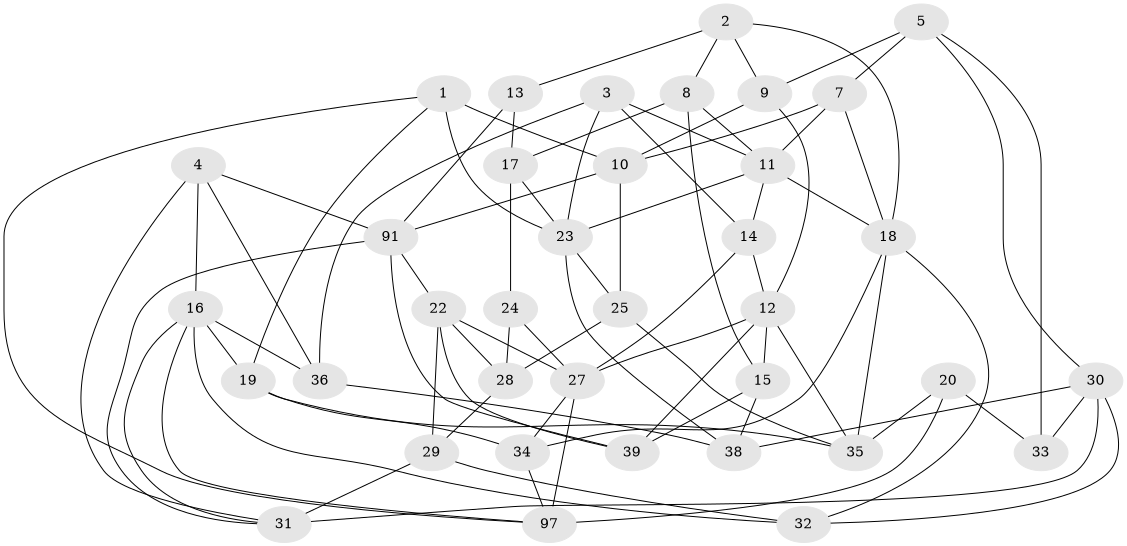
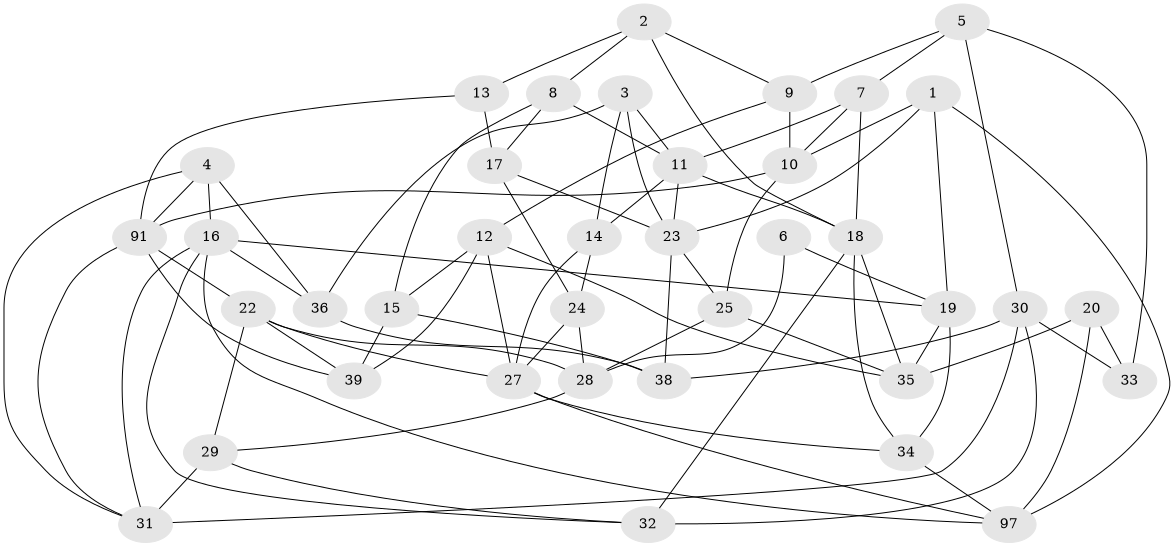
  graph {
    node [color=gray90 style=filled]
    edge [weight=1.0]
    1
    10
    23
    n4 [label=97]
    19
    n6 [label=91]
    25
    38
    2
    8
    9
    13
    18
    11
    15
    17
    12
    35
    32
    34
    3
    14
    36
    27
    24
    4
    16
    31
    39
    22
    5
    7
    30
    33
+   6
    28
    29
    20
    1 -- 10 [weight=2.0]
    1 -- 23
    1 -- n4
    1 -- 19
    10 -- n6
    10 -- 25
    23 -- 25
    23 -- 38
    19 -- 35
    19 -- 34
    n6 -- 31
    n6 -- 39
    n6 -- 22
    25 -- 35
    25 -- 28
    2 -- 8
    2 -- 9
    2 -- 13
    2 -- 18
    8 -- 11
    8 -- 15
    8 -- 17
    9 -- 10
    9 -- 12
    13 -- n6
    13 -- 17
    18 -- 35
    18 -- 32
    18 -- 34
    11 -- 23
    11 -- 18
    11 -- 14
    15 -- 38
    15 -- 39
    17 -- 23
    17 -- 24
    12 -- 15
    12 -- 35 [weight=2.0]
    12 -- 27
    12 -- 39
    34 -- n4
    3 -- 23
    3 -- 11
    3 -- 14
    3 -- 36
    14 -- 27
-   14 -- 12
+   14 -- 24
    36 -- 38
    27 -- n4
    27 -- 34
    24 -- 27
    24 -- 28
    4 -- n6
    4 -- 36
    4 -- 16
    4 -- 31
    16 -- n4
    16 -- 19
    16 -- 32
    16 -- 36
    16 -- 31
    22 -- 27
    22 -- 39
    22 -- 28 [weight=2.0]
    22 -- 29
    5 -- 9
    5 -- 7
    5 -- 30
    5 -- 33
    7 -- 10
    7 -- 18
    7 -- 11
    30 -- 38
    30 -- 32
    30 -- 31 [weight=2.0]
    30 -- 33
+   6 -- 19 [weight=2.0]
+   6 -- 28
    28 -- 29
    29 -- 32
    29 -- 31
    20 -- n4 [weight=2.0]
    20 -- 35
    20 -- 33
  }
